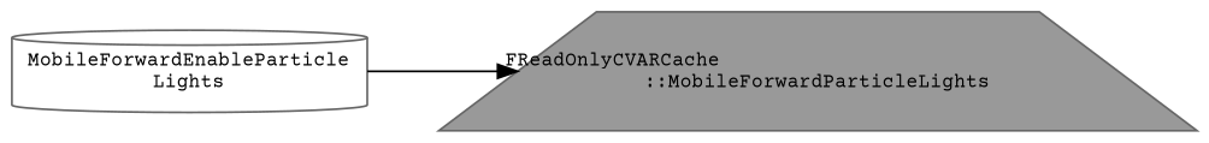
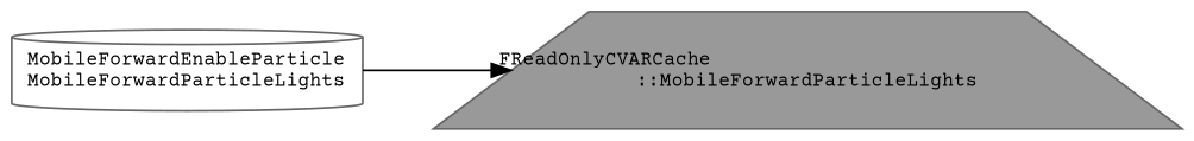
  digraph {
    rankdir=RL
    fontname="Courier Prime"
    node [fontname="Courier Prime" fontsize=10 style=filled]
    n1 [color=gray40 fillcolor=grey60 fontcolor=black height=0.2 label="FReadOnlyCVARCache\l::MobileForwardParticleLights" shape=trapezium width=0.4]
-   n2 [color=grey40 fillcolor=white height=0.2 label="MobileForwardEnableParticle\lLights" shape=cylinder width=0.4]
+   n2 [color=grey40 fillcolor=white height=0.2 label="MobileForwardEnableParticle\lMobileForwardParticleLights" shape=cylinder width=0.4]
    n1 -> n2 [color=black dir=back fontname="Courier Prime" fontsize=10 labelfontname=Helvetica labelfontsize=10 style=solid]
  }
